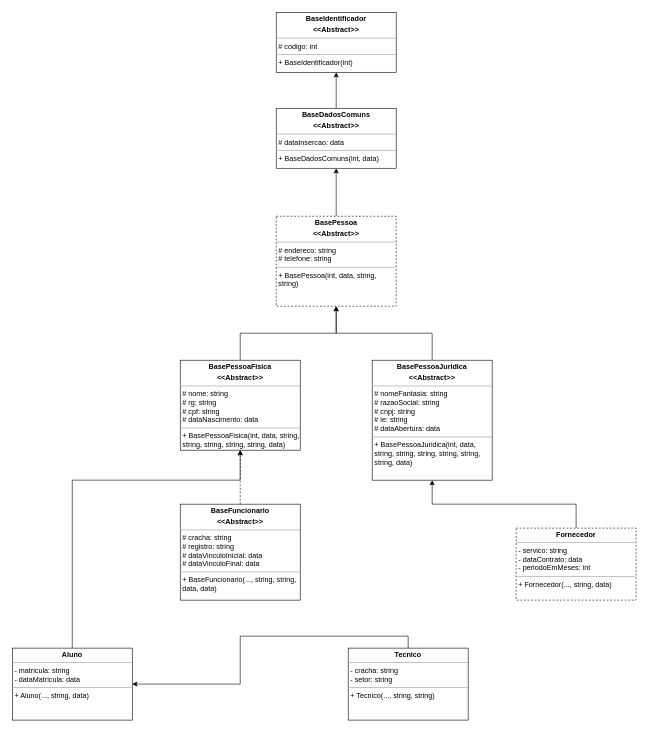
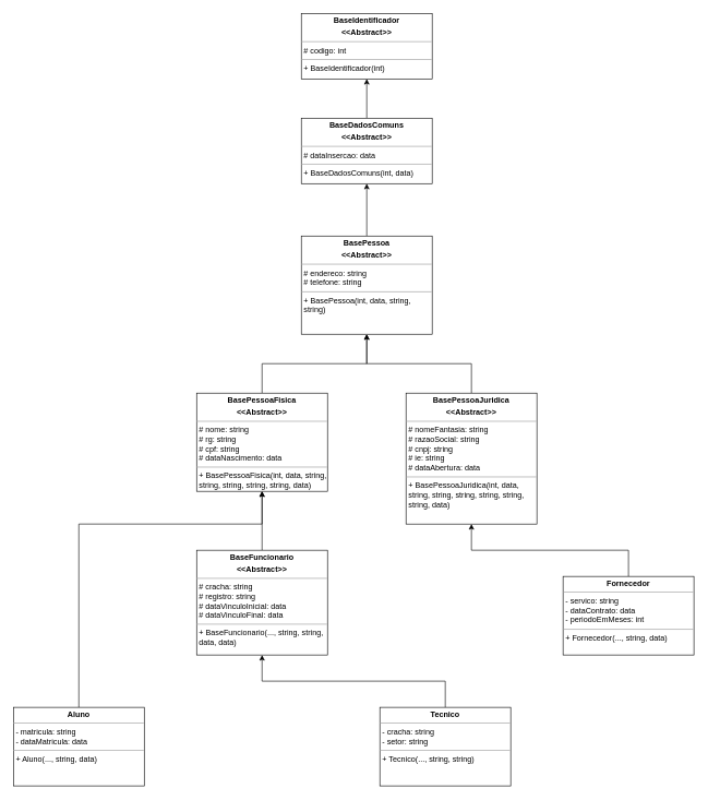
  <mxCell id="0" />
  <mxCell id="1" parent="0" />
  <mxCell id="2" value="" style="edgeStyle=orthogonalEdgeStyle;rounded=0;orthogonalLoop=1;jettySize=auto;html=1;" parent="1" source="3" target="4" edge="1"><mxGeometry relative="1" as="geometry" /></mxCell>
  <mxCell id="3" value="&lt;p style=&quot;margin:0px;margin-top:4px;text-align:center;&quot;&gt;&lt;b&gt;BaseDadosComuns&lt;/b&gt;&lt;/p&gt;&lt;p style=&quot;margin:0px;margin-top:4px;text-align:center;&quot;&gt;&lt;b&gt;&amp;lt;&amp;lt;Abstract&amp;gt;&amp;gt;&lt;/b&gt;&lt;/p&gt;&lt;hr size=&quot;1&quot;&gt;&lt;p style=&quot;margin:0px;margin-left:4px;&quot;&gt;# dataInsercao: data&lt;/p&gt;&lt;hr size=&quot;1&quot;&gt;&lt;p style=&quot;margin:0px;margin-left:4px;&quot;&gt;+ BaseDadosComuns(int, data)&lt;/p&gt;" style="verticalAlign=top;align=left;overflow=fill;fontSize=12;fontFamily=Helvetica;html=1;whiteSpace=wrap;" parent="1" vertex="1"><mxGeometry x="460" y="180" width="200" height="100" as="geometry" /></mxCell>
  <mxCell id="4" value="&lt;p style=&quot;margin:0px;margin-top:4px;text-align:center;&quot;&gt;&lt;b&gt;BaseIdentificador&lt;/b&gt;&lt;/p&gt;&lt;p style=&quot;margin:0px;margin-top:4px;text-align:center;&quot;&gt;&lt;b&gt;&amp;lt;&amp;lt;Abstract&amp;gt;&amp;gt;&lt;/b&gt;&lt;/p&gt;&lt;hr size=&quot;1&quot;&gt;&lt;p style=&quot;margin:0px;margin-left:4px;&quot;&gt;# codigo: int&lt;/p&gt;&lt;hr size=&quot;1&quot;&gt;&lt;p style=&quot;margin:0px;margin-left:4px;&quot;&gt;+ BaseIdentificador(int)&lt;/p&gt;" style="verticalAlign=top;align=left;overflow=fill;fontSize=12;fontFamily=Helvetica;html=1;whiteSpace=wrap;" parent="1" vertex="1"><mxGeometry x="460" y="20" width="200" height="100" as="geometry" /></mxCell>
  <mxCell id="5" style="edgeStyle=orthogonalEdgeStyle;rounded=0;orthogonalLoop=1;jettySize=auto;html=1;entryX=0.5;entryY=1;entryDx=0;entryDy=0;" parent="1" source="6" target="10" edge="1"><mxGeometry relative="1" as="geometry" /></mxCell>
  <mxCell id="6" value="&lt;p style=&quot;margin:0px;margin-top:4px;text-align:center;&quot;&gt;&lt;b&gt;BasePessoaFisica&lt;/b&gt;&lt;/p&gt;&lt;p style=&quot;margin:0px;margin-top:4px;text-align:center;&quot;&gt;&lt;b&gt;&amp;lt;&amp;lt;Abstract&amp;gt;&amp;gt;&lt;/b&gt;&lt;/p&gt;&lt;hr size=&quot;1&quot;&gt;&lt;p style=&quot;margin:0px;margin-left:4px;&quot;&gt;# nome: string&lt;/p&gt;&lt;p style=&quot;margin:0px;margin-left:4px;&quot;&gt;# rg: string&lt;/p&gt;&lt;p style=&quot;margin:0px;margin-left:4px;&quot;&gt;# cpf: string&lt;/p&gt;&lt;p style=&quot;margin:0px;margin-left:4px;&quot;&gt;# dataNascimento: data&lt;/p&gt;&lt;hr size=&quot;1&quot;&gt;&lt;p style=&quot;margin:0px;margin-left:4px;&quot;&gt;+ BasePessoaFisica(int, data, string, string, string, string, string, data)&lt;/p&gt;" style="verticalAlign=top;align=left;overflow=fill;fontSize=12;fontFamily=Helvetica;html=1;whiteSpace=wrap;" parent="1" vertex="1"><mxGeometry x="300" y="600" width="200" height="150" as="geometry" /></mxCell>
  <mxCell id="7" style="edgeStyle=orthogonalEdgeStyle;rounded=0;orthogonalLoop=1;jettySize=auto;html=1;entryX=0.5;entryY=1;entryDx=0;entryDy=0;" parent="1" source="8" target="10" edge="1"><mxGeometry relative="1" as="geometry" /></mxCell>
  <mxCell id="8" value="&lt;p style=&quot;margin:0px;margin-top:4px;text-align:center;&quot;&gt;&lt;b&gt;BasePessoaJuridica&lt;/b&gt;&lt;/p&gt;&lt;p style=&quot;margin:0px;margin-top:4px;text-align:center;&quot;&gt;&lt;b&gt;&amp;lt;&amp;lt;Abstract&amp;gt;&amp;gt;&lt;/b&gt;&lt;/p&gt;&lt;hr size=&quot;1&quot;&gt;&lt;p style=&quot;margin:0px;margin-left:4px;&quot;&gt;# nomeFantasia: string&lt;/p&gt;&lt;p style=&quot;margin:0px;margin-left:4px;&quot;&gt;# razaoSocial: string&lt;/p&gt;&lt;p style=&quot;margin:0px;margin-left:4px;&quot;&gt;# cnpj: string&lt;/p&gt;&lt;p style=&quot;margin:0px;margin-left:4px;&quot;&gt;# ie: string&lt;/p&gt;&lt;p style=&quot;margin:0px;margin-left:4px;&quot;&gt;# dataAbertura: data&lt;/p&gt;&lt;hr size=&quot;1&quot;&gt;&lt;p style=&quot;margin:0px;margin-left:4px;&quot;&gt;+ BasePessoaJuridica(int, data, string, string, string, string, string, string, data)&lt;/p&gt;" style="verticalAlign=top;align=left;overflow=fill;fontSize=12;fontFamily=Helvetica;html=1;whiteSpace=wrap;" parent="1" vertex="1"><mxGeometry x="620" y="600" width="200" height="200" as="geometry" /></mxCell>
  <mxCell id="9" style="edgeStyle=orthogonalEdgeStyle;rounded=0;orthogonalLoop=1;jettySize=auto;html=1;entryX=0.5;entryY=1;entryDx=0;entryDy=0;" parent="1" source="10" target="3" edge="1"><mxGeometry relative="1" as="geometry" /></mxCell>
- <mxCell id="10" value="&lt;p style=&quot;margin:0px;margin-top:4px;text-align:center;&quot;&gt;&lt;b&gt;BasePessoa&lt;/b&gt;&lt;/p&gt;&lt;p style=&quot;margin:0px;margin-top:4px;text-align:center;&quot;&gt;&lt;b&gt;&amp;lt;&amp;lt;Abstract&amp;gt;&amp;gt;&lt;/b&gt;&lt;/p&gt;&lt;hr size=&quot;1&quot;&gt;&lt;p style=&quot;margin:0px;margin-left:4px;&quot;&gt;# endereco: string&lt;/p&gt;&lt;p style=&quot;margin:0px;margin-left:4px;&quot;&gt;# telefone: string&lt;/p&gt;&lt;hr size=&quot;1&quot;&gt;&lt;p style=&quot;margin:0px;margin-left:4px;&quot;&gt;+ BasePessoa(int, data, string, string)&lt;/p&gt;" style="verticalAlign=top;align=left;overflow=fill;fontSize=12;fontFamily=Helvetica;html=1;whiteSpace=wrap;dashed=1;" parent="1" vertex="1"><mxGeometry x="460" y="360" width="200" height="150" as="geometry" /></mxCell>
+ <mxCell id="10" value="&lt;p style=&quot;margin:0px;margin-top:4px;text-align:center;&quot;&gt;&lt;b&gt;BasePessoa&lt;/b&gt;&lt;/p&gt;&lt;p style=&quot;margin:0px;margin-top:4px;text-align:center;&quot;&gt;&lt;b&gt;&amp;lt;&amp;lt;Abstract&amp;gt;&amp;gt;&lt;/b&gt;&lt;/p&gt;&lt;hr size=&quot;1&quot;&gt;&lt;p style=&quot;margin:0px;margin-left:4px;&quot;&gt;# endereco: string&lt;/p&gt;&lt;p style=&quot;margin:0px;margin-left:4px;&quot;&gt;# telefone: string&lt;/p&gt;&lt;hr size=&quot;1&quot;&gt;&lt;p style=&quot;margin:0px;margin-left:4px;&quot;&gt;+ BasePessoa(int, data, string, string)&lt;/p&gt;" style="verticalAlign=top;align=left;overflow=fill;fontSize=12;fontFamily=Helvetica;html=1;whiteSpace=wrap;" parent="1" vertex="1"><mxGeometry x="460" y="360" width="200" height="150" as="geometry" /></mxCell>
  <mxCell id="11" style="edgeStyle=orthogonalEdgeStyle;rounded=0;orthogonalLoop=1;jettySize=auto;html=1;entryX=0.5;entryY=1;entryDx=0;entryDy=0;exitX=0.5;exitY=0;exitDx=0;exitDy=0;" parent="1" source="12" target="6" edge="1"><mxGeometry relative="1" as="geometry"><Array as="points"><mxPoint x="120" y="800" /><mxPoint x="400" y="800" /></Array></mxGeometry></mxCell>
  <mxCell id="12" value="&lt;p style=&quot;margin:0px;margin-top:4px;text-align:center;&quot;&gt;&lt;b&gt;Aluno&lt;/b&gt;&lt;/p&gt;&lt;hr size=&quot;1&quot;&gt;&lt;p style=&quot;margin:0px;margin-left:4px;&quot;&gt;- matricula: string&lt;/p&gt;&lt;p style=&quot;margin:0px;margin-left:4px;&quot;&gt;- dataMatricula: data&lt;/p&gt;&lt;hr size=&quot;1&quot;&gt;&lt;p style=&quot;margin:0px;margin-left:4px;&quot;&gt;+ Aluno(..., string, data)&lt;/p&gt;" style="verticalAlign=top;align=left;overflow=fill;fontSize=12;fontFamily=Helvetica;html=1;whiteSpace=wrap;" parent="1" vertex="1"><mxGeometry x="20" y="1080" width="200" height="120" as="geometry" /></mxCell>
- <mxCell id="13" style="edgeStyle=orthogonalEdgeStyle;rounded=0;orthogonalLoop=1;jettySize=auto;html=1;exitX=0.5;exitY=0;exitDx=0;exitDy=0;" parent="1" source="14" target="12" edge="1"><mxGeometry relative="1" as="geometry" /></mxCell>
+ <mxCell id="13" style="edgeStyle=orthogonalEdgeStyle;rounded=0;orthogonalLoop=1;jettySize=auto;html=1;entryX=0.5;entryY=1;entryDx=0;entryDy=0;exitX=0.5;exitY=0;exitDx=0;exitDy=0;" parent="1" source="14" target="16" edge="1"><mxGeometry relative="1" as="geometry" /></mxCell>
  <mxCell id="14" value="&lt;p style=&quot;margin:0px;margin-top:4px;text-align:center;&quot;&gt;&lt;b&gt;Tecnico&lt;/b&gt;&lt;/p&gt;&lt;hr size=&quot;1&quot;&gt;&lt;p style=&quot;margin:0px;margin-left:4px;&quot;&gt;- cracha: string&lt;/p&gt;&lt;p style=&quot;margin:0px;margin-left:4px;&quot;&gt;- setor: string&lt;/p&gt;&lt;hr size=&quot;1&quot;&gt;&lt;p style=&quot;margin:0px;margin-left:4px;&quot;&gt;+ Tecnico(..., string, string)&lt;/p&gt;" style="verticalAlign=top;align=left;overflow=fill;fontSize=12;fontFamily=Helvetica;html=1;whiteSpace=wrap;" parent="1" vertex="1"><mxGeometry x="580" y="1080" width="200" height="120" as="geometry" /></mxCell>
- <mxCell id="15" style="edgeStyle=orthogonalEdgeStyle;rounded=0;orthogonalLoop=1;jettySize=auto;html=1;entryX=0.5;entryY=1;entryDx=0;entryDy=0;dashed=1;" parent="1" source="16" target="6" edge="1"><mxGeometry relative="1" as="geometry" /></mxCell>
+ <mxCell id="15" style="edgeStyle=orthogonalEdgeStyle;rounded=0;orthogonalLoop=1;jettySize=auto;html=1;entryX=0.5;entryY=1;entryDx=0;entryDy=0;" parent="1" source="16" target="6" edge="1"><mxGeometry relative="1" as="geometry" /></mxCell>
  <mxCell id="16" value="&lt;p style=&quot;margin:0px;margin-top:4px;text-align:center;&quot;&gt;&lt;b&gt;BaseFuncionario&lt;/b&gt;&lt;/p&gt;&lt;p style=&quot;margin:0px;margin-top:4px;text-align:center;&quot;&gt;&lt;b&gt;&amp;lt;&amp;lt;Abstract&amp;gt;&amp;gt;&lt;/b&gt;&lt;/p&gt;&lt;hr size=&quot;1&quot;&gt;&lt;p style=&quot;margin:0px;margin-left:4px;&quot;&gt;# cracha: string&lt;/p&gt;&lt;p style=&quot;margin:0px;margin-left:4px;&quot;&gt;# registro: string&lt;/p&gt;&lt;p style=&quot;margin:0px;margin-left:4px;&quot;&gt;# dataVinculoInicial: data&lt;/p&gt;&lt;p style=&quot;margin:0px;margin-left:4px;&quot;&gt;# dataVinculoFinal: data&lt;/p&gt;&lt;hr size=&quot;1&quot;&gt;&lt;p style=&quot;margin:0px;margin-left:4px;&quot;&gt;+ BaseFuncionario(..., string, string, data, data)&lt;/p&gt;" style="verticalAlign=top;align=left;overflow=fill;fontSize=12;fontFamily=Helvetica;html=1;whiteSpace=wrap;" parent="1" vertex="1"><mxGeometry x="300" y="840" width="200" height="160" as="geometry" /></mxCell>
  <mxCell id="17" style="edgeStyle=orthogonalEdgeStyle;rounded=0;orthogonalLoop=1;jettySize=auto;html=1;entryX=0.5;entryY=1;entryDx=0;entryDy=0;exitX=0.5;exitY=0;exitDx=0;exitDy=0;" parent="1" source="18" target="8" edge="1"><mxGeometry relative="1" as="geometry" /></mxCell>
- <mxCell id="18" value="&lt;p style=&quot;margin:0px;margin-top:4px;text-align:center;&quot;&gt;&lt;b&gt;Fornecedor&lt;/b&gt;&lt;/p&gt;&lt;hr size=&quot;1&quot;&gt;&lt;p style=&quot;margin:0px;margin-left:4px;&quot;&gt;- servico: string&lt;/p&gt;&lt;p style=&quot;margin:0px;margin-left:4px;&quot;&gt;- dataContrato: data&lt;/p&gt;&lt;p style=&quot;margin:0px;margin-left:4px;&quot;&gt;- periodoEmMeses: int&lt;/p&gt;&lt;hr size=&quot;1&quot;&gt;&lt;p style=&quot;margin:0px;margin-left:4px;&quot;&gt;+ Fornecedor(..., string, data)&lt;/p&gt;" style="verticalAlign=top;align=left;overflow=fill;fontSize=12;fontFamily=Helvetica;html=1;whiteSpace=wrap;dashed=1;" parent="1" vertex="1"><mxGeometry x="860" y="880" width="200" height="120" as="geometry" /></mxCell>
+ <mxCell id="18" value="&lt;p style=&quot;margin:0px;margin-top:4px;text-align:center;&quot;&gt;&lt;b&gt;Fornecedor&lt;/b&gt;&lt;/p&gt;&lt;hr size=&quot;1&quot;&gt;&lt;p style=&quot;margin:0px;margin-left:4px;&quot;&gt;- servico: string&lt;/p&gt;&lt;p style=&quot;margin:0px;margin-left:4px;&quot;&gt;- dataContrato: data&lt;/p&gt;&lt;p style=&quot;margin:0px;margin-left:4px;&quot;&gt;- periodoEmMeses: int&lt;/p&gt;&lt;hr size=&quot;1&quot;&gt;&lt;p style=&quot;margin:0px;margin-left:4px;&quot;&gt;+ Fornecedor(..., string, data)&lt;/p&gt;" style="verticalAlign=top;align=left;overflow=fill;fontSize=12;fontFamily=Helvetica;html=1;whiteSpace=wrap;" parent="1" vertex="1"><mxGeometry x="860" y="880" width="200" height="120" as="geometry" /></mxCell>
